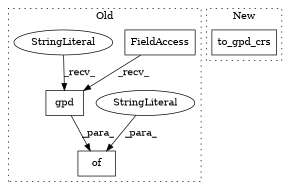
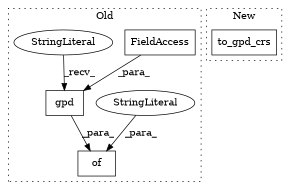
  digraph {
    fontname="DejaVu Serif"
    node [a=32 fontname="DejaVu Serif" l=9 shape=box]
    edge [fontname="DejaVu Serif"]
    n1 [l="3,1" label=of s="4315,4352"]
    n2 [a=45 l=6 label=StringLiteral s=4318 shape=ellipse]
    n3 [l="7,1" label=gpd s="4335,4351"]
    n4 [a=22 label=FieldAccess s=4342]
    n5 [a=45 label=StringLiteral s=4325 shape=ellipse]
    n6 [l="11,1" label=to_gpd_crs s="4331,4345"]
    subgraph cluster_1 {
      label=Old
      style=dotted
      n1
      n2
      n3
      n4
      n5
    }
    subgraph cluster_2 {
      label=New
      style=dotted
      n6
    }
    n2 -> n1 [label=_para_]
    n3 -> n1 [label=_para_]
-   n4 -> n3 [label=_recv_]
+   n4 -> n3 [label=_para_]
    n5 -> n3 [label=_recv_]
  }
